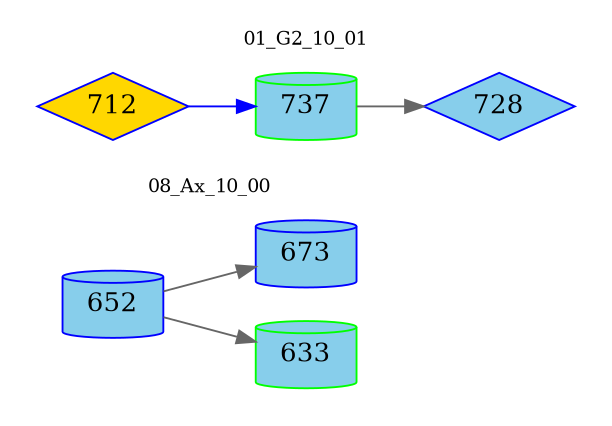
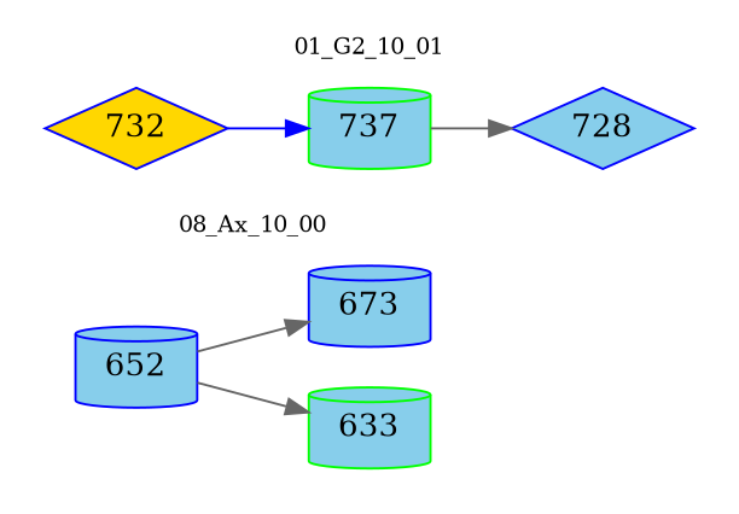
  digraph {
    rankdir=LR
    node [color=blue fillcolor=skyblue shape=cylinder style=filled]
    edge [color=gray40]
    n1 [label=652]
    n2 [color=green label=633]
    n3 [label=673]
-   n4 [fillcolor=gold label=712 shape=diamond]
+   n4 [fillcolor=gold label=732 shape=diamond]
    n5 [label=728 shape=diamond]
    n6 [color=green label=737]
    subgraph cluster_1 {
      color=white
      fontsize=10
      label="08_Ax_10_00"
      n1
      n2
      n3
    }
    subgraph cluster_2 {
      color=white
      fontsize=10
      label="01_G2_10_01"
      n4
      n5
      n6
    }
    n1 -> n2
    n1 -> n3
    n4 -> n6 [color=blue]
    n6 -> n5
  }
